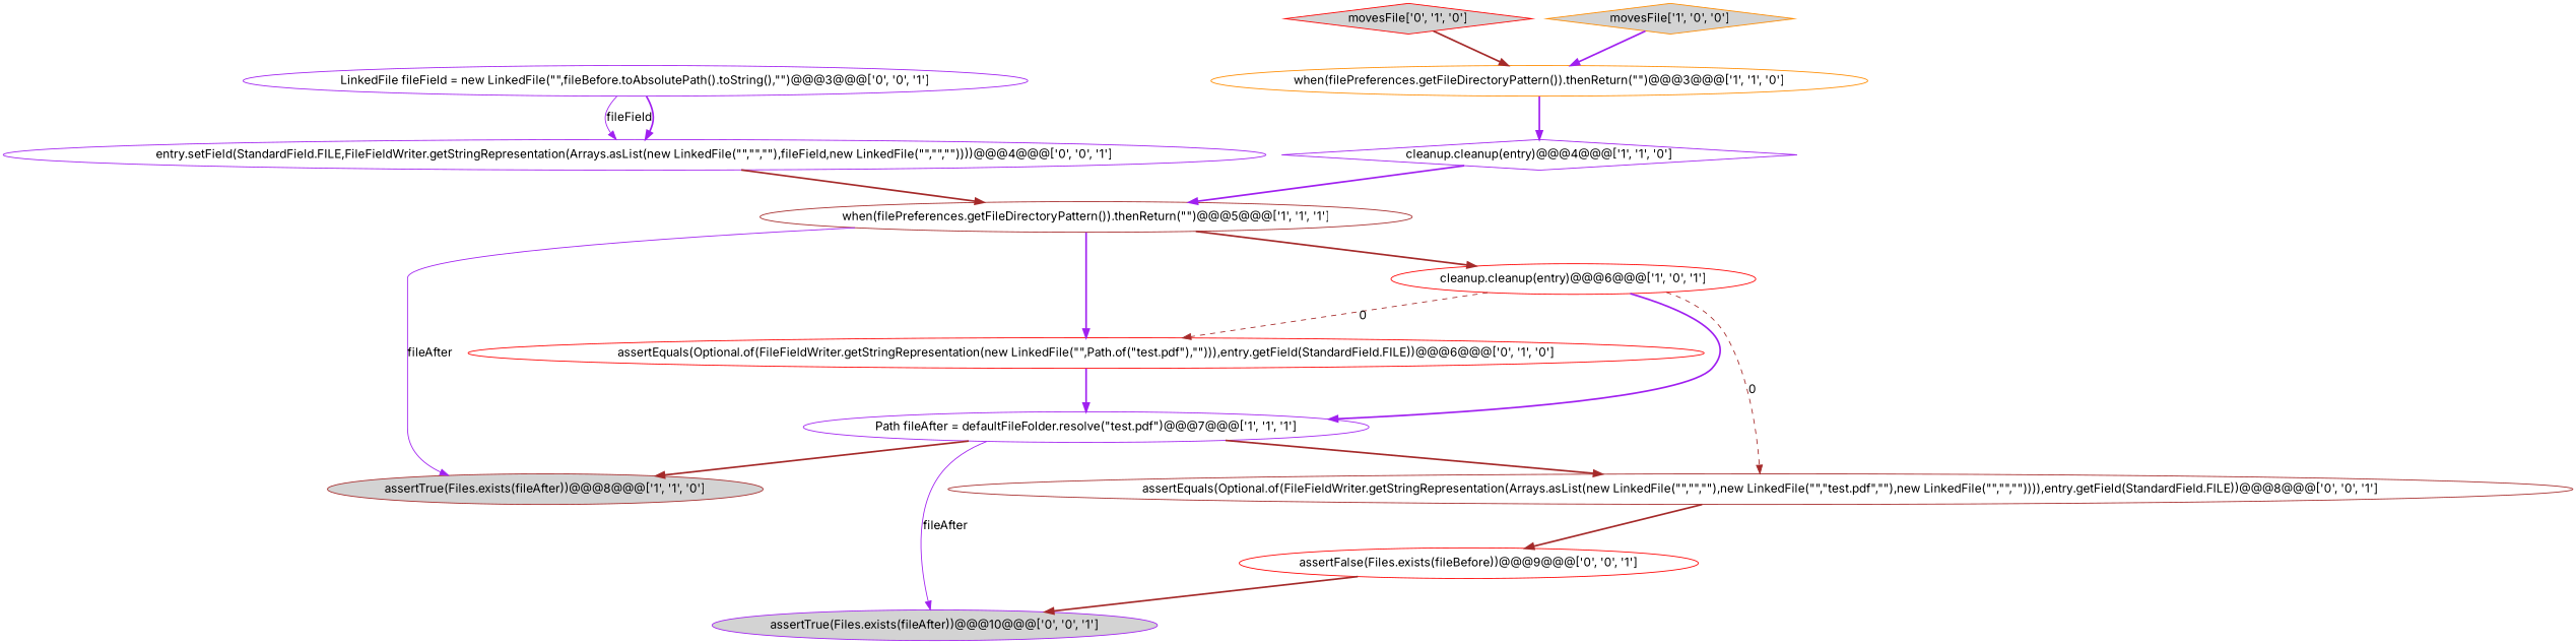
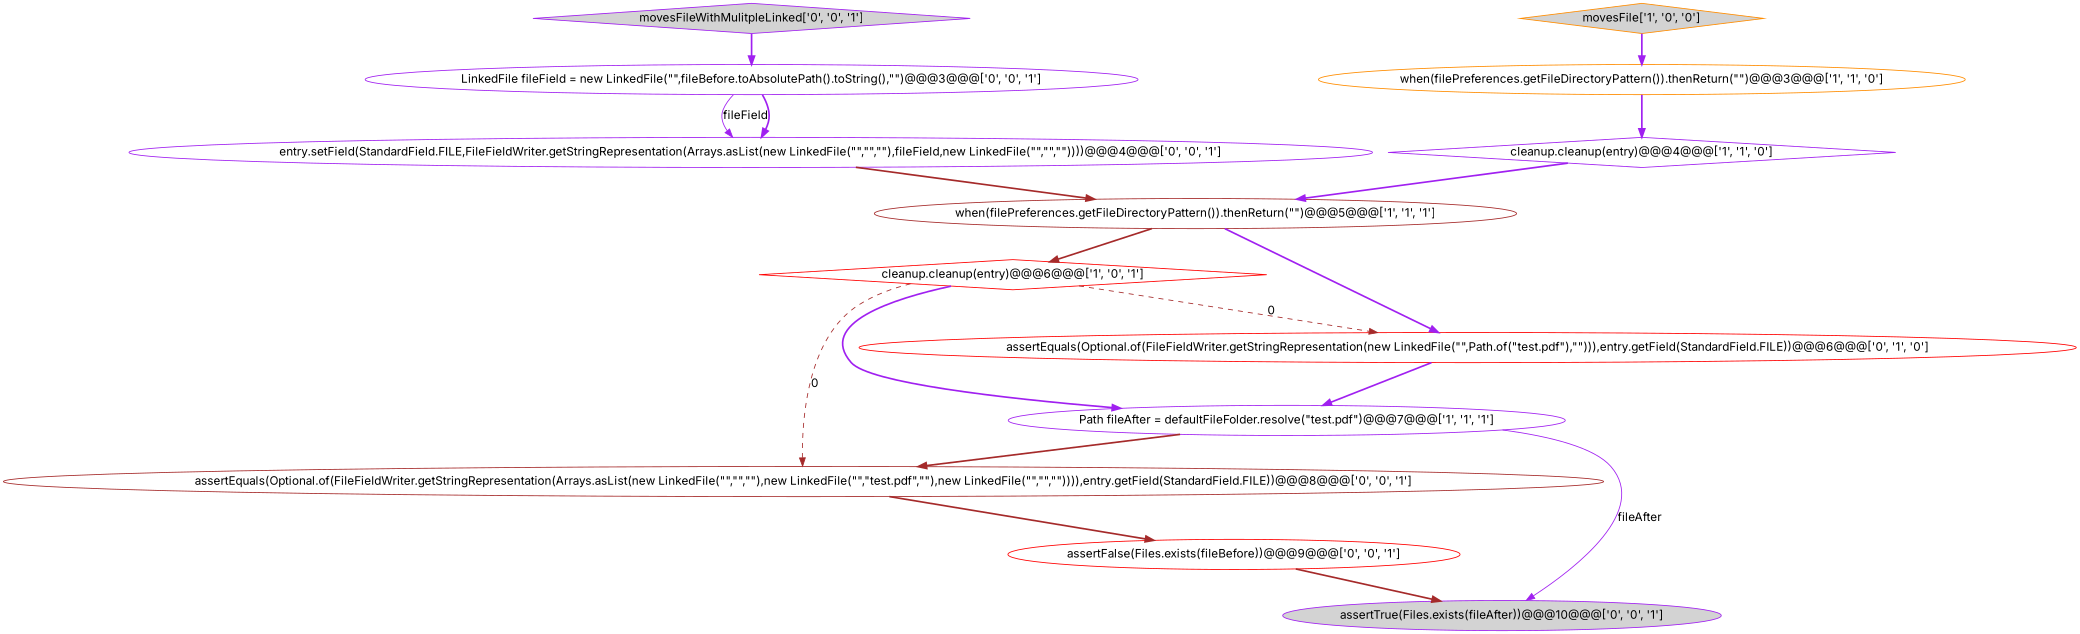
  digraph {
    fontname=Inter
    node [color=purple fillcolor=white fontname=Inter shape=ellipse style=filled]
    edge [color=purple fontname=Inter style=bold]
+   n1 [fillcolor=lightgray label="movesFileWithMulitpleLinked['0', '0', '1']" shape=diamond]
    n2 [label="LinkedFile fileField = new LinkedFile(\"\",fileBefore.toAbsolutePath().toString(),\"\")@@@3@@@['0', '0', '1']"]
    n3 [label="entry.setField(StandardField.FILE,FileFieldWriter.getStringRepresentation(Arrays.asList(new LinkedFile(\"\",\"\",\"\"),fileField,new LinkedFile(\"\",\"\",\"\"))))@@@4@@@['0', '0', '1']"]
    n4 [color=red label="assertFalse(Files.exists(fileBefore))@@@9@@@['0', '0', '1']"]
    n5 [fillcolor=lightgray label="assertTrue(Files.exists(fileAfter))@@@10@@@['0', '0', '1']"]
    n6 [color=brown label="when(filePreferences.getFileDirectoryPattern()).thenReturn(\"\")@@@5@@@['1', '1', '1']"]
-   n7 [color=brown fillcolor=lightgray label="assertTrue(Files.exists(fileAfter))@@@8@@@['1', '1', '0']"]
-   n8 [color=red label="cleanup.cleanup(entry)@@@6@@@['1', '0', '1']"]
+   n8 [color=red label="cleanup.cleanup(entry)@@@6@@@['1', '0', '1']" shape=diamond]
    n9 [color=red label="assertEquals(Optional.of(FileFieldWriter.getStringRepresentation(new LinkedFile(\"\",Path.of(\"test.pdf\"),\"\"))),entry.getField(StandardField.FILE))@@@6@@@['0', '1', '0']"]
    n10 [label="Path fileAfter = defaultFileFolder.resolve(\"test.pdf\")@@@7@@@['1', '1', '1']"]
    n11 [color=brown label="assertEquals(Optional.of(FileFieldWriter.getStringRepresentation(Arrays.asList(new LinkedFile(\"\",\"\",\"\"),new LinkedFile(\"\",\"test.pdf\",\"\"),new LinkedFile(\"\",\"\",\"\")))),entry.getField(StandardField.FILE))@@@8@@@['0', '0', '1']"]
    n12 [color=darkorange label="when(filePreferences.getFileDirectoryPattern()).thenReturn(\"\")@@@3@@@['1', '1', '0']"]
    n13 [label="cleanup.cleanup(entry)@@@4@@@['1', '1', '0']" shape=diamond]
-   n14 [color=red fillcolor=lightgray label="movesFile['0', '1', '0']" shape=diamond]
    n15 [color=darkorange fillcolor=lightgray label="movesFile['1', '0', '0']" shape=diamond]
+   n1 -> n2
    n2 -> n3 [label=fileField style=solid]
    n2 -> n3
    n3 -> n6 [color=brown]
    n4 -> n5 [color=brown]
-   n6 -> n7 [label=fileAfter style=solid]
    n6 -> n8 [color=brown]
    n6 -> n9
    n8 -> n9 [color=brown label=0 style=dashed]
    n8 -> n10
    n8 -> n11 [color=brown label=0 style=dashed]
    n9 -> n10
    n10 -> n5 [label=fileAfter style=solid]
-   n10 -> n7 [color=brown]
    n10 -> n11 [color=brown]
    n11 -> n4 [color=brown]
    n12 -> n13
    n13 -> n6
-   n14 -> n12 [color=brown]
    n15 -> n12
  }
